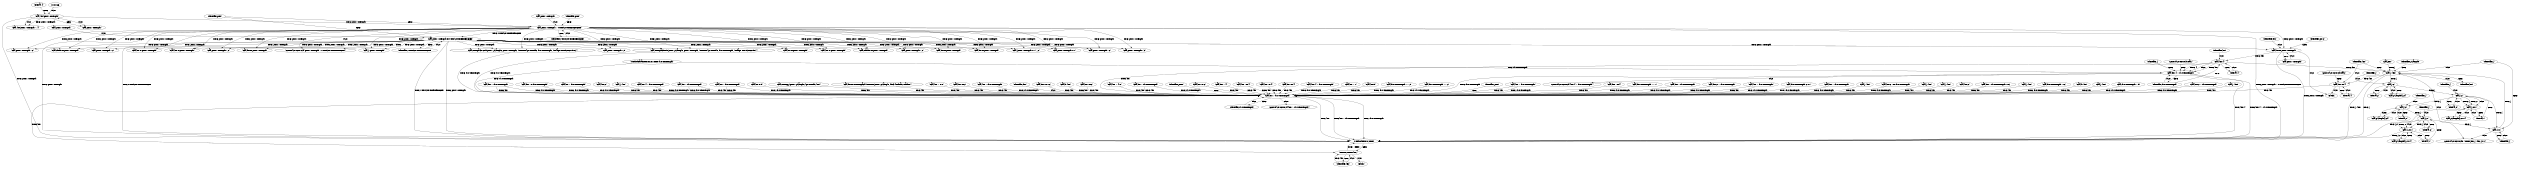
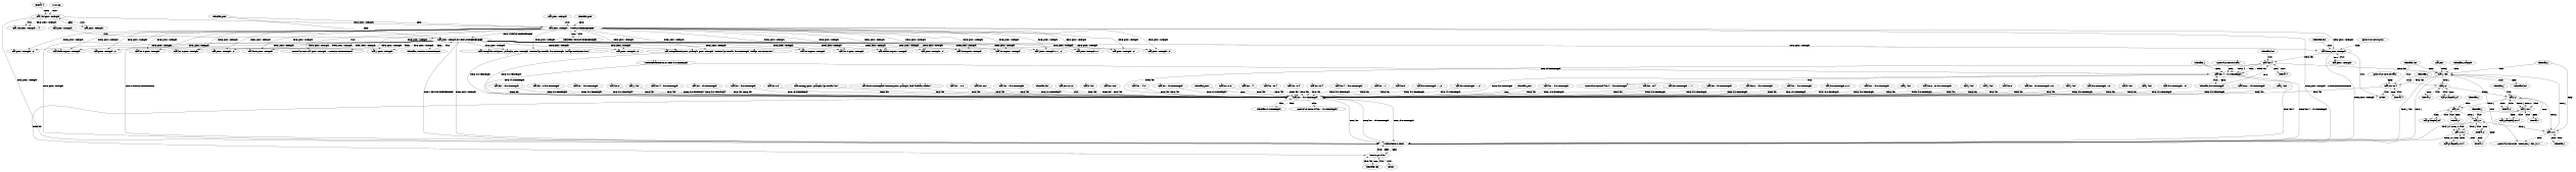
  digraph {
    n1 [label="(Call,len = pIns->nLength)"]
    n2 [label="(Call,len*4)"]
    n3 [label="(Block,)"]
    n4 [label="(Call,pIns->nLength)"]
    n5 [label="(MethodReturn,UINT)"]
    n6 [label="(Call,len*4 > dwMemLength)"]
    n7 [label="(Call,len > dwMemLength)"]
    n8 [label="(Call,j<len)"]
    n9 [label="(Literal,4)"]
-   n10 [label="(Return,return len;)"]
+   n10 [label="(Return,psrc len;)"]
    n11 [label="(Call,pIns->nLength = MAX_SAMPLE_LENGTH)"]
    n12 [label="(Identifier,MAX_SAMPLE_LENGTH)"]
    n13 [label="(Call,len = pIns->nLength)"]
    n14 [label="(Call,ITUnpack16Bit(pIns->pSample, pIns->nLength, (LPBYTE)lpMemFile, dwMemLength, (nFlags == RS_IT21516)))"]
    n15 [label="(Call,pIns->nLength * 2)"]
    n16 [label="(Call,dmax = pIns->nLength)"]
    n17 [label="(Call,len = pIns->nLength)"]
    n18 [label="(Call,len = pIns->nLength)"]
    n19 [label="(Call,j<pIns->nLength)"]
    n20 [label="(Call,len = pIns->nLength)"]
    n21 [label="(Call,pIns->nLength * 3)"]
    n22 [label="(Call,len = pIns->nLength)"]
    n23 [label="(Call,pIns->nLength * 2)"]
    n24 [label="(Call,pIns->nLength * 2)"]
    n25 [label="(Call,pIns->nLength * 2)"]
    n26 [label="(Call,len = pIns->nLength)"]
    n27 [label="(Call,(pIns->nLength + 1) / 2)"]
    n28 [label="(Call,pIns->nLength + 1)"]
    n29 [label="(Call,pIns->nLength * 2)"]
    n30 [label="(Call,ITUnpack8Bit(pIns->pSample, pIns->nLength, (LPBYTE)lpMemFile, dwMemLength, (nFlags == RS_IT2158)))"]
    n31 [label="(ControlStructure,if (pIns->nLength > MAX_SAMPLE_LENGTH))"]
    n32 [label="(Call,len = pIns->nLength)"]
    n33 [label="(Call,maxlen = pIns->nLength)"]
    n34 [label="(Call,pIns->nLength * 2)"]
    n35 [label="(Call,pIns->nLength > MAX_SAMPLE_LENGTH)"]
    n36 [label="(Identifier,MAX_SAMPLE_LENGTH)"]
    n37 [label="(Call,(int)pIns->nLength)"]
    n38 [label="(Call,pIns->nLength)"]
    n39 [label="(Call,(int)pIns->nLength < 4)"]
    n40 [label="(ControlStructure,if (len*4 > dwMemLength))"]
    n41 [label="(Identifier,dwMemLength)"]
    n42 [label="(ControlStructure,if (len > dwMemLength))"]
    n43 [label="(Identifier,dwMemLength)"]
    n44 [label="(Call,j*2)"]
    n45 [label="(Call,len *= 4)"]
    n46 [label="(ControlStructure,for (UINT j=0; j<len; j++))"]
    n47 [label="(Identifier,len)"]
    n48 [label="(Identifier,len)"]
    n49 [label="(Block,)"]
    n50 [label="(Call,j*2)"]
    n51 [label="(Literal,2)"]
    n52 [label="(Call,pSample[j*2])"]
    n53 [label="(Literal,4)"]
    n54 [label="(Call,j++)"]
    n55 [label="(Call,j*2+1)"]
    n56 [label="(Call,j*2)"]
    n57 [label="(Literal,2)"]
    n58 [label="(Identifier,j)"]
    n59 [label="(Call,pSample[j*2+1])"]
    n60 [label="(Literal,1)"]
    n61 [label="(Call,j*2)"]
    n62 [label="(Call,pSample[j*2])"]
    n63 [label="(Literal,2)"]
    n64 [label="(Call,j*2+1)"]
    n65 [label="(Literal,2)"]
    n66 [label="(Call,pSample[j*2+1])"]
    n67 [label="(Literal,1)"]
    n68 [label="(Call,len += 16)"]
    n69 [label="(Call,k<len)"]
    n70 [label="(Call,len *= 2)"]
    n71 [label="(Call,len > 4*8)"]
-   n72 [label="(Identifier,psrc)"]
+   n72 [label="(ControlStructure,psrc)"]
    n73 [label="(Call,len > dwMemLength)"]
    n74 [label="(Identifier,pIns)"]
    n75 [label="(Call,len *= 2)"]
    n76 [label="(ControlStructure,break;)"]
    n77 [label="(Call,len < 4)"]
    n78 [label="(Identifier,j)"]
    n79 [label="(Identifier,j)"]
    n80 [label="(Call,len >= 4)"]
    n81 [label="(Call,len *= 4)"]
    n82 [label="(Call,len *= 4)"]
    n83 [label="(Call,len*4 > dwMemLength)"]
    n84 [label="(Identifier,len)"]
    n85 [label="(Call,len > 1)"]
    n86 [label="(Call,len-9)"]
    n87 [label="(ControlStructure,break;)"]
    n88 [label="(Call,pIns->nLength)"]
    n89 [label="(Call,dwMemLength >> 2)"]
    n90 [label="(Call,dwMemLength >> 2)"]
    n91 [label="(Identifier,pIns)"]
    n92 [label="(Identifier,j)"]
    n93 [label="(Call,len > dwMemLength)"]
    n94 [label="(Call,len > dwMemLength)"]
    n95 [label="(Call,dwMemLength >> 1)"]
    n96 [label="(Call,len > dwMemLength)"]
    n97 [label="(Call,len*2 > dwMemLength)"]
    n98 [label="(Call,len > dwMemLength)"]
    n99 [label="(Identifier,len)"]
    n100 [label="(Call,dwMemLength & ~1)"]
    n101 [label="(Identifier,len)"]
    n102 [label="(Call,len > dwMemLength)"]
    n103 [label="(Call,j<len)"]
    n104 [label="(Call,len*2 <= dwMemLength)"]
    n105 [label="(Call,j=0)"]
    n106 [label="(Identifier,j)"]
    n107 [label="(Call,j<len)"]
    n108 [label="(Call,j<len)"]
    n109 [label="(Call,len*2)"]
    n110 [label="(Call,len > dwMemLength - 16)"]
    n111 [label="(Call,j<len)"]
    n112 [label="(Call,dwMemLength - 16)"]
    n113 [label="(Identifier,j)"]
    n114 [label="(Call,k<len)"]
    n115 [label="(Identifier,pIns)"]
    n116 [label="(Call,pIns->nLength)"]
    n117 [label="(Identifier,pIns)"]
    n118 [label="(Identifier,pSample)"]
    n119 [label="(MethodParameterIn,DWORD dwMemLength)"]
    n120 [label="(Call,j<len)"]
    n121 [label="(Call,dwMemLength > 9)"]
    n122 [label="(Identifier,j)"]
    n123 [label="(Call,len*2 > dwMemLength)"]
    n124 [label="(Call,j<len)"]
    n125 [label="(Call,len >= 4)"]
    n126 [label="(Call,len > dwMemLength)"]
    n127 [label="(Call,len <= dwMemLength)"]
    n128 [label="(Call,len > dwMemLength)"]
    n129 [label="(Call,len*2)"]
    n130 [label="(Call,j<len)"]
    n131 [label="(Call,len*4 > dwMemLength)"]
    n132 [label="(Call,len > dwMemLength)"]
    n133 [label="(Literal,4)"]
    n134 [label="(Call,len = 9)"]
    n135 [label="(Call,memcpy(pIns->pSample, lpMemFile, len))"]
    n136 [label="(Call,len = DMFUnpack((LPBYTE)pIns->pSample, ibuf, ibufmax, maxlen))"]
    n137 [label="(Call,len > 8*8)"]
    n138 [label="(Call,len *= 2)"]
    n139 [label="(Call,len > dwMemLength)"]
    n140 [label="(Identifier,len)"]
    1000126
    n1 -> n2 [label="DDG: len"]
    n1 -> n3 [label="AST: "]
    n1 -> n4 [label="CFG: "]
    n1 -> n5 [label="DDG: pIns->nLength"]
    n2 -> n6 [label="AST: "]
    n2 -> n6 [label="DDG: len"]
    n2 -> n6 [label="DDG: 4"]
    n2 -> n7 [label="DDG: len"]
    n2 -> n8 [label="DDG: len"]
    n2 -> n9 [label="CFG: "]
    n4 -> n1 [label="AST: "]
    n5 -> n10 [label="CFG: "]
    n6 -> n5 [label="DDG: len*4 > dwMemLength"]
    n6 -> n5 [label="DDG: len*4"]
    n6 -> n7 [label="DDG: dwMemLength"]
    n6 -> n40 [label="AST: "]
    n6 -> n41 [label="CFG: "]
    n7 -> n5 [label="DDG: len > dwMemLength"]
    n7 -> n5 [label="DDG: dwMemLength"]
    n7 -> n5 [label="DDG: len"]
    n7 -> n10 [label="DDG: len"]
    n7 -> n42 [label="AST: "]
    n7 -> n43 [label="CFG: "]
    n8 -> n5 [label="DDG: j"]
    n8 -> n5 [label="DDG: j<len"]
    n8 -> n44 [label="DDG: j"]
    n8 -> n45 [label="DDG: len"]
    n8 -> n46 [label="AST: "]
    n8 -> n47 [label="CFG: "]
    n9 -> n2 [label="AST: "]
    n10 -> n5 [label="DDG: <RET>"]
    n10 -> n48 [label="CFG: "]
    n10 -> n49 [label="AST: "]
    n11 -> n1 [label="DDG: pIns->nLength"]
    n11 -> n5 [label="DDG: pIns->nLength"]
    n11 -> n5 [label="DDG: MAX_SAMPLE_LENGTH"]
    n11 -> n12 [label="CFG: "]
    n11 -> n13 [label="DDG: pIns->nLength"]
    n11 -> n14 [label="DDG: pIns->nLength"]
    n11 -> n15 [label="DDG: pIns->nLength"]
    n11 -> n16 [label="DDG: pIns->nLength"]
    n11 -> n17 [label="DDG: pIns->nLength"]
    n11 -> n18 [label="DDG: pIns->nLength"]
    n11 -> n19 [label="DDG: pIns->nLength"]
    n11 -> n20 [label="DDG: pIns->nLength"]
    n11 -> n21 [label="DDG: pIns->nLength"]
    n11 -> n22 [label="DDG: pIns->nLength"]
    n11 -> n23 [label="DDG: pIns->nLength"]
    n11 -> n24 [label="DDG: pIns->nLength"]
    n11 -> n25 [label="DDG: pIns->nLength"]
    n11 -> n26 [label="DDG: pIns->nLength"]
    n11 -> n27 [label="DDG: pIns->nLength"]
    n11 -> n28 [label="DDG: pIns->nLength"]
    n11 -> n29 [label="DDG: pIns->nLength"]
    n11 -> n30 [label="DDG: pIns->nLength"]
    n11 -> n31 [label="DDG: "]
    n11 -> n32 [label="DDG: pIns->nLength"]
    n11 -> n33 [label="DDG: pIns->nLength"]
    n11 -> n34 [label="DDG: pIns->nLength"]
    n12 -> n11 [label="AST: "]
    n14 -> n7 [label="DDG: dwMemLength"]
    n30 -> n7 [label="DDG: dwMemLength"]
    n35 -> n1 [label="DDG: pIns->nLength"]
    n35 -> n5 [label="DDG: MAX_SAMPLE_LENGTH"]
    n35 -> n5 [label="DDG: pIns->nLength > MAX_SAMPLE_LENGTH"]
    n35 -> n5 [label="DDG: pIns->nLength"]
    n35 -> n11 [label="DDG: MAX_SAMPLE_LENGTH"]
    n35 -> n13 [label="DDG: pIns->nLength"]
    n35 -> n14 [label="DDG: pIns->nLength"]
    n35 -> n15 [label="DDG: pIns->nLength"]
    n35 -> n16 [label="DDG: pIns->nLength"]
    n35 -> n17 [label="DDG: pIns->nLength"]
    n35 -> n18 [label="DDG: pIns->nLength"]
    n35 -> n19 [label="DDG: pIns->nLength"]
    n35 -> n20 [label="DDG: pIns->nLength"]
    n35 -> n21 [label="DDG: pIns->nLength"]
    n35 -> n22 [label="DDG: pIns->nLength"]
    n35 -> n23 [label="DDG: pIns->nLength"]
    n35 -> n24 [label="DDG: pIns->nLength"]
    n35 -> n25 [label="DDG: pIns->nLength"]
    n35 -> n26 [label="DDG: pIns->nLength"]
    n35 -> n27 [label="DDG: pIns->nLength"]
    n35 -> n28 [label="DDG: pIns->nLength"]
    n35 -> n29 [label="DDG: pIns->nLength"]
    n35 -> n30 [label="DDG: pIns->nLength"]
    n35 -> n31 [label="AST: "]
    n35 -> n32 [label="DDG: pIns->nLength"]
    n35 -> n33 [label="DDG: pIns->nLength"]
    n35 -> n34 [label="DDG: pIns->nLength"]
    n35 -> n36 [label="CFG: "]
    n36 -> n35 [label="AST: "]
    n37 -> n5 [label="DDG: pIns->nLength"]
    n37 -> n35 [label="DDG: pIns->nLength"]
    n37 -> n38 [label="CFG: "]
    n37 -> n39 [label="AST: "]
    n37 -> n39 [label="DDG: pIns->nLength"]
    n38 -> n37 [label="AST: "]
    n41 -> n2 [label="CFG: "]
    n41 -> n6 [label="AST: "]
    n43 -> n7 [label="AST: "]
    n44 -> n50 [label="DDG: j"]
    n44 -> n51 [label="CFG: "]
    n44 -> n52 [label="AST: "]
    n45 -> n3 [label="AST: "]
    n45 -> n7 [label="DDG: len"]
    n45 -> n53 [label="CFG: "]
    n47 -> n8 [label="AST: "]
    n48 -> n10 [label="AST: "]
    n48 -> n10 [label="DDG: len"]
    n50 -> n54 [label="DDG: j"]
    n50 -> n55 [label="AST: "]
    n50 -> n55 [label="DDG: j"]
    n50 -> n55 [label="DDG: 2"]
    n50 -> n56 [label="DDG: j"]
    n50 -> n57 [label="CFG: "]
    n51 -> n44 [label="AST: "]
    n52 -> n44 [label="CFG: "]
    n53 -> n45 [label="AST: "]
    n54 -> n8 [label="DDG: j"]
-   n54 -> n46 [label="AST: "]
+   n54 -> n46 [label="CFG: "]
    n54 -> n58 [label="CFG: "]
    n55 -> n5 [label="DDG: j*2"]
    n55 -> n59 [label="AST: "]
    n55 -> n60 [label="CFG: "]
    n56 -> n61 [label="DDG: j"]
    n56 -> n62 [label="AST: "]
    n56 -> n63 [label="CFG: "]
    n57 -> n50 [label="AST: "]
    n58 -> n54 [label="AST: "]
    n59 -> n55 [label="CFG: "]
    n60 -> n50 [label="CFG: "]
    n60 -> n55 [label="AST: "]
    n61 -> n54 [label="DDG: j"]
    n61 -> n64 [label="AST: "]
    n61 -> n64 [label="DDG: j"]
    n61 -> n64 [label="DDG: 2"]
    n61 -> n65 [label="CFG: "]
    n62 -> n56 [label="CFG: "]
    n63 -> n56 [label="AST: "]
    n64 -> n5 [label="DDG: j*2"]
    n64 -> n66 [label="AST: "]
    n64 -> n67 [label="CFG: "]
    n65 -> n61 [label="AST: "]
    n66 -> n64 [label="CFG: "]
    n67 -> n61 [label="CFG: "]
    n67 -> n64 [label="AST: "]
    n68 -> n7 [label="DDG: len"]
    n69 -> n7 [label="DDG: len"]
    n70 -> n7 [label="DDG: len"]
    n71 -> n7 [label="DDG: len"]
    n72 -> n1 [label="CFG: "]
    n73 -> n7 [label="DDG: len"]
    n73 -> n7 [label="DDG: dwMemLength"]
    n74 -> n7 [label="CFG: "]
    n75 -> n7 [label="DDG: len"]
    n76 -> n6 [label="CFG: "]
    n77 -> n7 [label="DDG: len"]
    n78 -> n6 [label="CFG: "]
    n79 -> n56 [label="AST: "]
    n80 -> n7 [label="DDG: len"]
    n81 -> n7 [label="DDG: len"]
    n82 -> n7 [label="DDG: len"]
    n83 -> n7 [label="DDG: dwMemLength"]
    n84 -> n8 [label="CFG: "]
    n84 -> n45 [label="AST: "]
    n85 -> n7 [label="DDG: len"]
    n86 -> n7 [label="DDG: len"]
    n87 -> n45 [label="CFG: "]
    n88 -> n35 [label="AST: "]
    n89 -> n7 [label="DDG: dwMemLength"]
    n90 -> n7 [label="DDG: dwMemLength"]
    n91 -> n7 [label="CFG: "]
    n92 -> n50 [label="AST: "]
    n93 -> n7 [label="DDG: len"]
    n93 -> n7 [label="DDG: dwMemLength"]
    n94 -> n7 [label="DDG: len"]
    n94 -> n7 [label="DDG: dwMemLength"]
    n95 -> n7 [label="DDG: dwMemLength"]
    n96 -> n7 [label="DDG: dwMemLength"]
    n97 -> n7 [label="DDG: dwMemLength"]
    n98 -> n7 [label="DDG: len"]
    n98 -> n7 [label="DDG: dwMemLength"]
    n99 -> n2 [label="AST: "]
    n100 -> n7 [label="DDG: dwMemLength"]
    n101 -> n1 [label="AST: "]
    n102 -> n7 [label="DDG: dwMemLength"]
    n103 -> n7 [label="DDG: len"]
    n104 -> n7 [label="DDG: dwMemLength"]
    n105 -> n8 [label="DDG: j"]
    n106 -> n8 [label="AST: "]
    n106 -> n54 [label="CFG: "]
    n107 -> n7 [label="DDG: len"]
    n108 -> n7 [label="DDG: len"]
    n109 -> n7 [label="DDG: len"]
    n110 -> n7 [label="DDG: len"]
    n111 -> n7 [label="DDG: len"]
    n112 -> n7 [label="DDG: dwMemLength"]
    n113 -> n61 [label="AST: "]
    n114 -> n7 [label="DDG: len"]
    n115 -> n11 [label="CFG: "]
    n115 -> n35 [label="CFG: "]
    n116 -> n11 [label="AST: "]
    n117 -> n35 [label="CFG: "]
    n118 -> n8 [label="CFG: "]
    n119 -> n6 [label="DDG: dwMemLength"]
    n119 -> n7 [label="DDG: dwMemLength"]
    n120 -> n7 [label="DDG: len"]
    n121 -> n7 [label="DDG: dwMemLength"]
    n122 -> n44 [label="AST: "]
    n123 -> n7 [label="DDG: dwMemLength"]
    n124 -> n7 [label="DDG: len"]
    n125 -> n7 [label="DDG: len"]
    n126 -> n7 [label="DDG: len"]
    n126 -> n7 [label="DDG: dwMemLength"]
    n127 -> n7 [label="DDG: dwMemLength"]
    n128 -> n7 [label="DDG: dwMemLength"]
    n129 -> n7 [label="DDG: len"]
    n130 -> n7 [label="DDG: len"]
    n131 -> n7 [label="DDG: dwMemLength"]
    n132 -> n7 [label="DDG: len"]
    n132 -> n7 [label="DDG: dwMemLength"]
    n133 -> n37 [label="CFG: "]
    n134 -> n7 [label="DDG: len"]
    n135 -> n7 [label="DDG: len"]
    n136 -> n7 [label="DDG: len"]
    n137 -> n7 [label="DDG: len"]
    n138 -> n7 [label="DDG: len"]
    n139 -> n7 [label="DDG: dwMemLength"]
    n140 -> n7 [label="AST: "]
    1000126 -> n37 [label="AST: "]
  }
